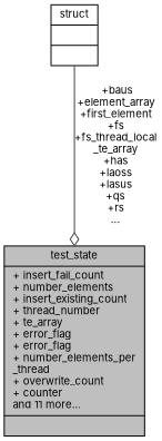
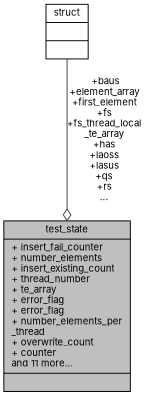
  digraph {
    fontname=Inter
    node [color=black fontname=Inter fontsize=10 shape=record style=filled]
-   n1 [fillcolor=grey75 fontcolor=black height=0.2 label="{test_state\n|+ insert_fail_count\l+ number_elements\l+ insert_existing_count\l+ thread_number\l+ te_array\l+ error_flag\l+ error_flag\l+ number_elements_per\l_thread\l+ overwrite_count\l+ counter\land 11 more...\l|}" width=0.4]
+   n1 [fillcolor=grey75 fontcolor=black height=0.2 label="{test_state\n|+ insert_fail_counter\l+ number_elements\l+ insert_existing_count\l+ thread_number\l+ te_array\l+ error_flag\l+ error_flag\l+ number_elements_per\l_thread\l+ overwrite_count\l+ counter\land 11 more...\l|}" width=0.4]
    n2 [fillcolor=white height=0.2 label="{struct\n||}" width=0.4]
    n2 -> n1 [arrowhead=odiamond color=grey25 fontname=Inter fontsize=10 label=" +baus\n+element_array\n+first_element\n+fs\n+fs_thread_local\l_te_array\n+has\n+laoss\n+lasus\n+qs\n+rs\n..." labelfontname=Helvetica labelfontsize=10 style=solid]
  }
